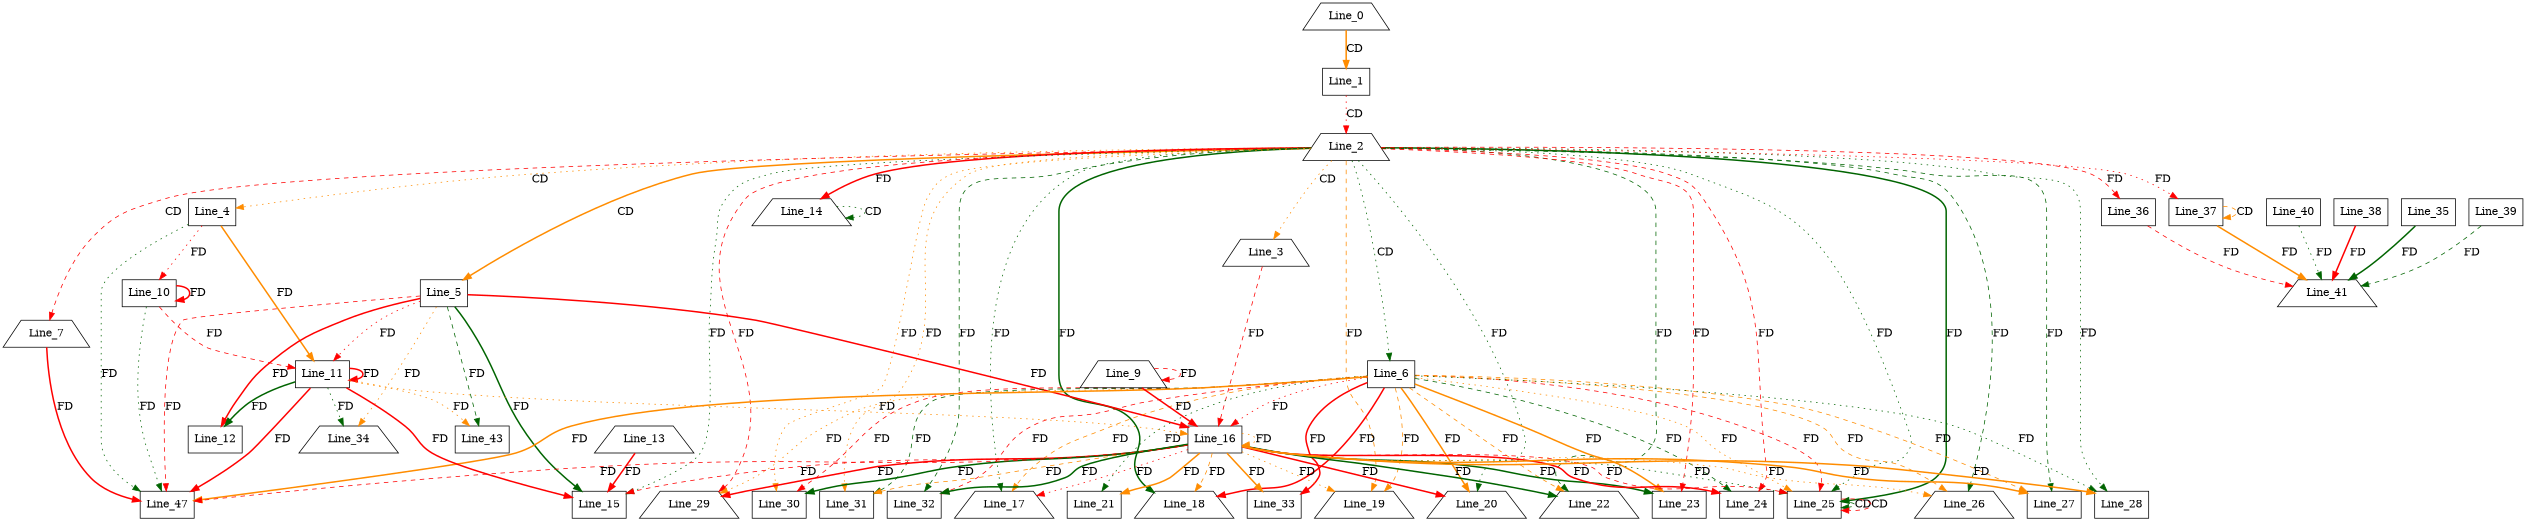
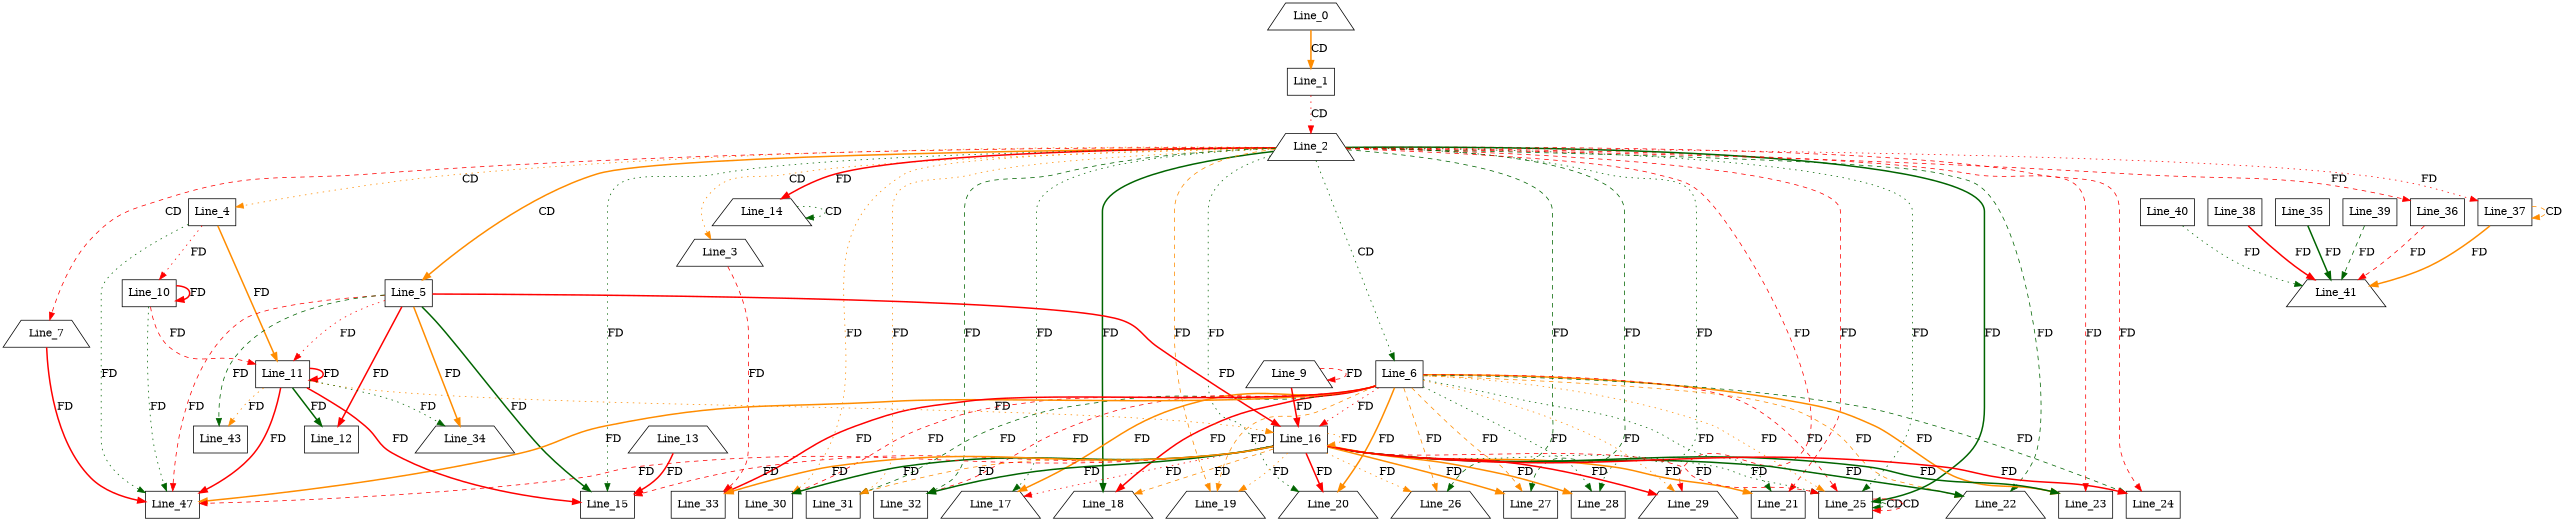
  digraph {
    node [shape=box]
    edge [color=red style=bold]
    Line_0 [shape=trapezium]
    Line_1
    Line_2 [shape=trapezium]
    Line_3 [shape=trapezium]
    Line_4
    Line_5
    Line_6
    Line_7 [shape=trapezium]
    Line_14 [shape=trapezium]
    Line_15
    Line_17 [shape=trapezium]
    Line_18 [shape=trapezium]
    Line_19 [shape=trapezium]
    Line_20 [shape=trapezium]
    Line_21
    Line_22 [shape=trapezium]
    Line_23
    Line_24
    Line_25
    Line_26 [shape=trapezium]
    Line_27
    Line_28
    Line_29 [shape=trapezium]
    Line_30
    Line_31
    Line_32
    Line_36
    Line_37
    Line_16
    Line_10
    Line_11
    Line_47
    Line_12
    Line_34 [shape=trapezium]
    Line_43
    Line_33
    Line_41 [shape=trapezium]
    Line_9 [shape=trapezium]
    Line_13 [shape=trapezium]
    Line_40
    Line_38
    Line_35
    Line_39
    Line_0 -> Line_1 [color=darkorange label=CD]
    Line_1 -> Line_2 [label=CD style=dotted]
    Line_2 -> Line_3 [color=darkorange label=CD style=dotted]
    Line_2 -> Line_4 [color=darkorange label=CD style=dotted]
    Line_2 -> Line_5 [color=darkorange label=CD]
    Line_2 -> Line_6 [color=darkgreen label=CD style=dotted]
    Line_2 -> Line_7 [label=CD style=dashed]
    Line_2 -> Line_14 [label=FD]
    Line_2 -> Line_15 [color=darkgreen label=FD style=dotted]
    Line_2 -> Line_17 [color=darkgreen label=FD style=dotted]
    Line_2 -> Line_18 [color=darkgreen label=FD]
    Line_2 -> Line_19 [color=darkorange label=FD style=dashed]
    Line_2 -> Line_20 [color=darkgreen label=FD style=dotted]
+   Line_2 -> Line_21 [label=FD style=dashed]
    Line_2 -> Line_22 [color=darkgreen label=FD style=dashed]
    Line_2 -> Line_23 [label=FD style=dashed]
    Line_2 -> Line_24 [label=FD style=dashed]
    Line_2 -> Line_25 [color=darkgreen label=FD style=dotted]
    Line_2 -> Line_25 [color=darkgreen label=FD]
    Line_2 -> Line_26 [color=darkgreen label=FD style=dashed]
    Line_2 -> Line_27 [color=darkgreen label=FD style=dashed]
    Line_2 -> Line_28 [color=darkgreen label=FD style=dotted]
    Line_2 -> Line_29 [label=FD style=dashed]
    Line_2 -> Line_30 [color=darkorange label=FD style=dotted]
    Line_2 -> Line_31 [color=darkorange label=FD style=dotted]
    Line_2 -> Line_32 [color=darkgreen label=FD style=dashed]
    Line_2 -> Line_36 [label=FD style=dashed]
    Line_2 -> Line_37 [label=FD style=dotted]
-   Line_3 -> Line_16 [label=FD style=dashed]
+   Line_3 -> Line_33 [label=FD style=dashed]
    Line_4 -> Line_10 [label=FD style=dotted]
    Line_4 -> Line_11 [color=darkorange label=FD]
    Line_4 -> Line_47 [color=darkgreen label=FD style=dotted]
    Line_5 -> Line_15 [color=darkgreen label=FD]
    Line_5 -> Line_16 [label=FD]
    Line_5 -> Line_11 [label=FD style=dotted]
    Line_5 -> Line_47 [label=FD style=dashed]
    Line_5 -> Line_12 [label=FD]
-   Line_5 -> Line_34 [color=darkorange label=FD style=dotted]
+   Line_5 -> Line_34 [color=darkorange label=FD]
    Line_5 -> Line_43 [color=darkgreen label=FD style=dashed]
-   Line_6 -> Line_17 [color=darkorange label=FD style=dashed]
+   Line_6 -> Line_17 [color=darkorange label=FD]
    Line_6 -> Line_18 [label=FD]
    Line_6 -> Line_19 [color=darkorange label=FD style=dashed]
    Line_6 -> Line_20 [color=darkorange label=FD]
    Line_6 -> Line_21 [color=darkgreen label=FD style=dotted]
    Line_6 -> Line_22 [color=darkorange label=FD style=dashed]
    Line_6 -> Line_23 [color=darkorange label=FD]
    Line_6 -> Line_24 [color=darkgreen label=FD style=dashed]
    Line_6 -> Line_25 [label=FD style=dashed]
    Line_6 -> Line_25 [color=darkorange label=FD style=dotted]
    Line_6 -> Line_26 [color=darkorange label=FD style=dashed]
    Line_6 -> Line_27 [color=darkorange label=FD style=dashed]
    Line_6 -> Line_28 [color=darkgreen label=FD style=dotted]
    Line_6 -> Line_29 [color=darkorange label=FD style=dotted]
    Line_6 -> Line_30 [label=FD style=dashed]
    Line_6 -> Line_31 [color=darkgreen label=FD style=dashed]
    Line_6 -> Line_32 [label=FD style=dashed]
    Line_6 -> Line_16 [label=FD style=dotted]
    Line_6 -> Line_47 [color=darkorange label=FD]
    Line_6 -> Line_33 [label=FD]
    Line_7 -> Line_47 [label=FD]
    Line_14 -> Line_14 [color=darkgreen label=CD style=dotted]
    Line_25 -> Line_25 [color=darkgreen label=CD style=dashed]
    Line_25 -> Line_25 [label=CD style=dashed]
    Line_36 -> Line_41 [label=FD style=dashed]
    Line_37 -> Line_37 [color=darkorange label=CD style=dashed]
    Line_37 -> Line_41 [color=darkorange label=FD]
    Line_16 -> Line_15 [label=FD style=dashed]
    Line_16 -> Line_17 [label=FD style=dotted]
    Line_16 -> Line_18 [color=darkorange label=FD style=dashed]
    Line_16 -> Line_19 [color=darkorange label=FD style=dotted]
    Line_16 -> Line_20 [label=FD]
    Line_16 -> Line_21 [color=darkorange label=FD]
    Line_16 -> Line_22 [color=darkgreen label=FD]
    Line_16 -> Line_23 [color=darkgreen label=FD]
    Line_16 -> Line_24 [label=FD]
    Line_16 -> Line_25 [color=darkgreen label=FD style=dotted]
    Line_16 -> Line_25 [label=FD style=dashed]
    Line_16 -> Line_26 [color=darkorange label=FD style=dotted]
    Line_16 -> Line_27 [color=darkorange label=FD]
    Line_16 -> Line_28 [color=darkorange label=FD]
    Line_16 -> Line_29 [label=FD]
    Line_16 -> Line_30 [color=darkgreen label=FD]
    Line_16 -> Line_31 [color=darkorange label=FD style=dashed]
    Line_16 -> Line_32 [color=darkgreen label=FD]
    Line_16 -> Line_16 [color=darkorange label=FD style=dotted]
    Line_16 -> Line_47 [label=FD style=dashed]
    Line_16 -> Line_33 [color=darkorange label=FD]
    Line_10 -> Line_10 [label=FD]
    Line_10 -> Line_11 [label=FD style=dashed]
    Line_10 -> Line_47 [color=darkgreen label=FD style=dotted]
    Line_11 -> Line_15 [label=FD]
    Line_11 -> Line_16 [color=darkorange label=FD style=dotted]
    Line_11 -> Line_11 [label=FD]
    Line_11 -> Line_47 [label=FD]
    Line_11 -> Line_12 [color=darkgreen label=FD]
    Line_11 -> Line_34 [color=darkgreen label=FD style=dotted]
    Line_11 -> Line_43 [color=darkorange label=FD style=dotted]
    Line_9 -> Line_16 [label=FD]
    Line_9 -> Line_9 [label=FD style=dashed]
    Line_13 -> Line_15 [label=FD]
    Line_40 -> Line_41 [color=darkgreen label=FD style=dotted]
    Line_38 -> Line_41 [label=FD]
    Line_35 -> Line_41 [color=darkgreen label=FD]
    Line_39 -> Line_41 [color=darkgreen label=FD style=dashed]
  }
